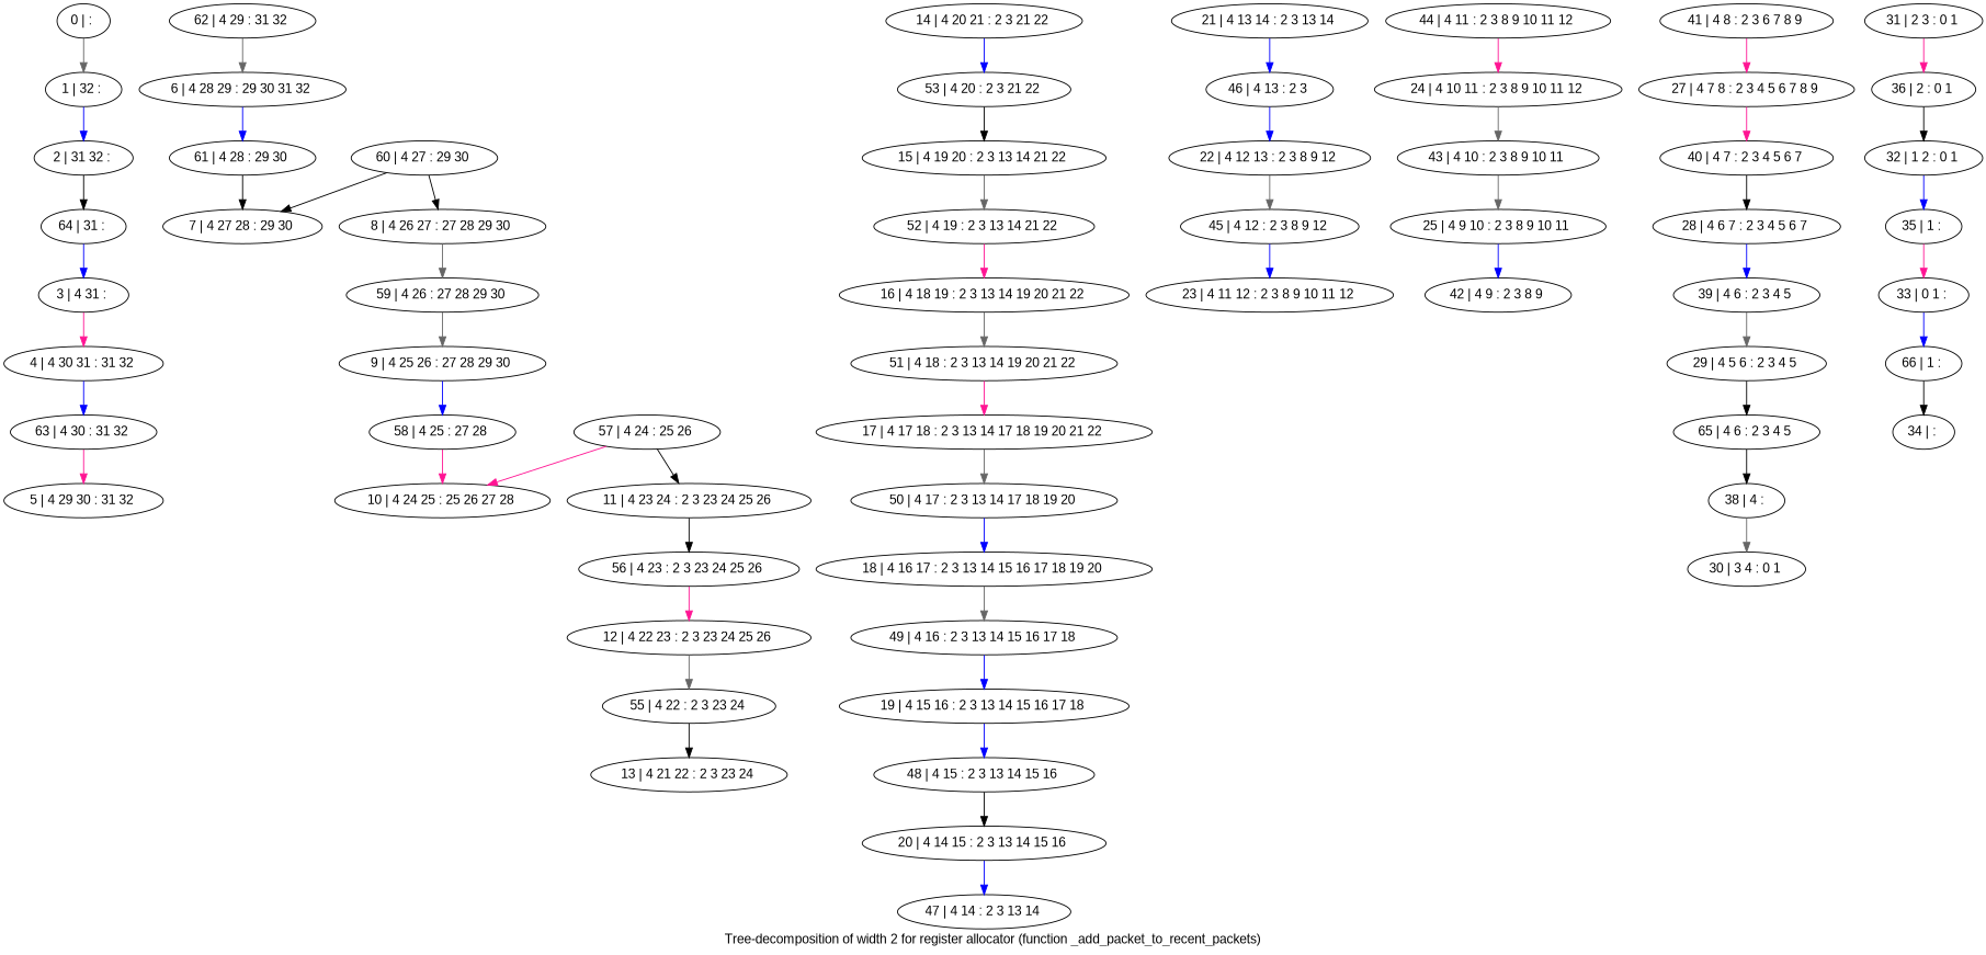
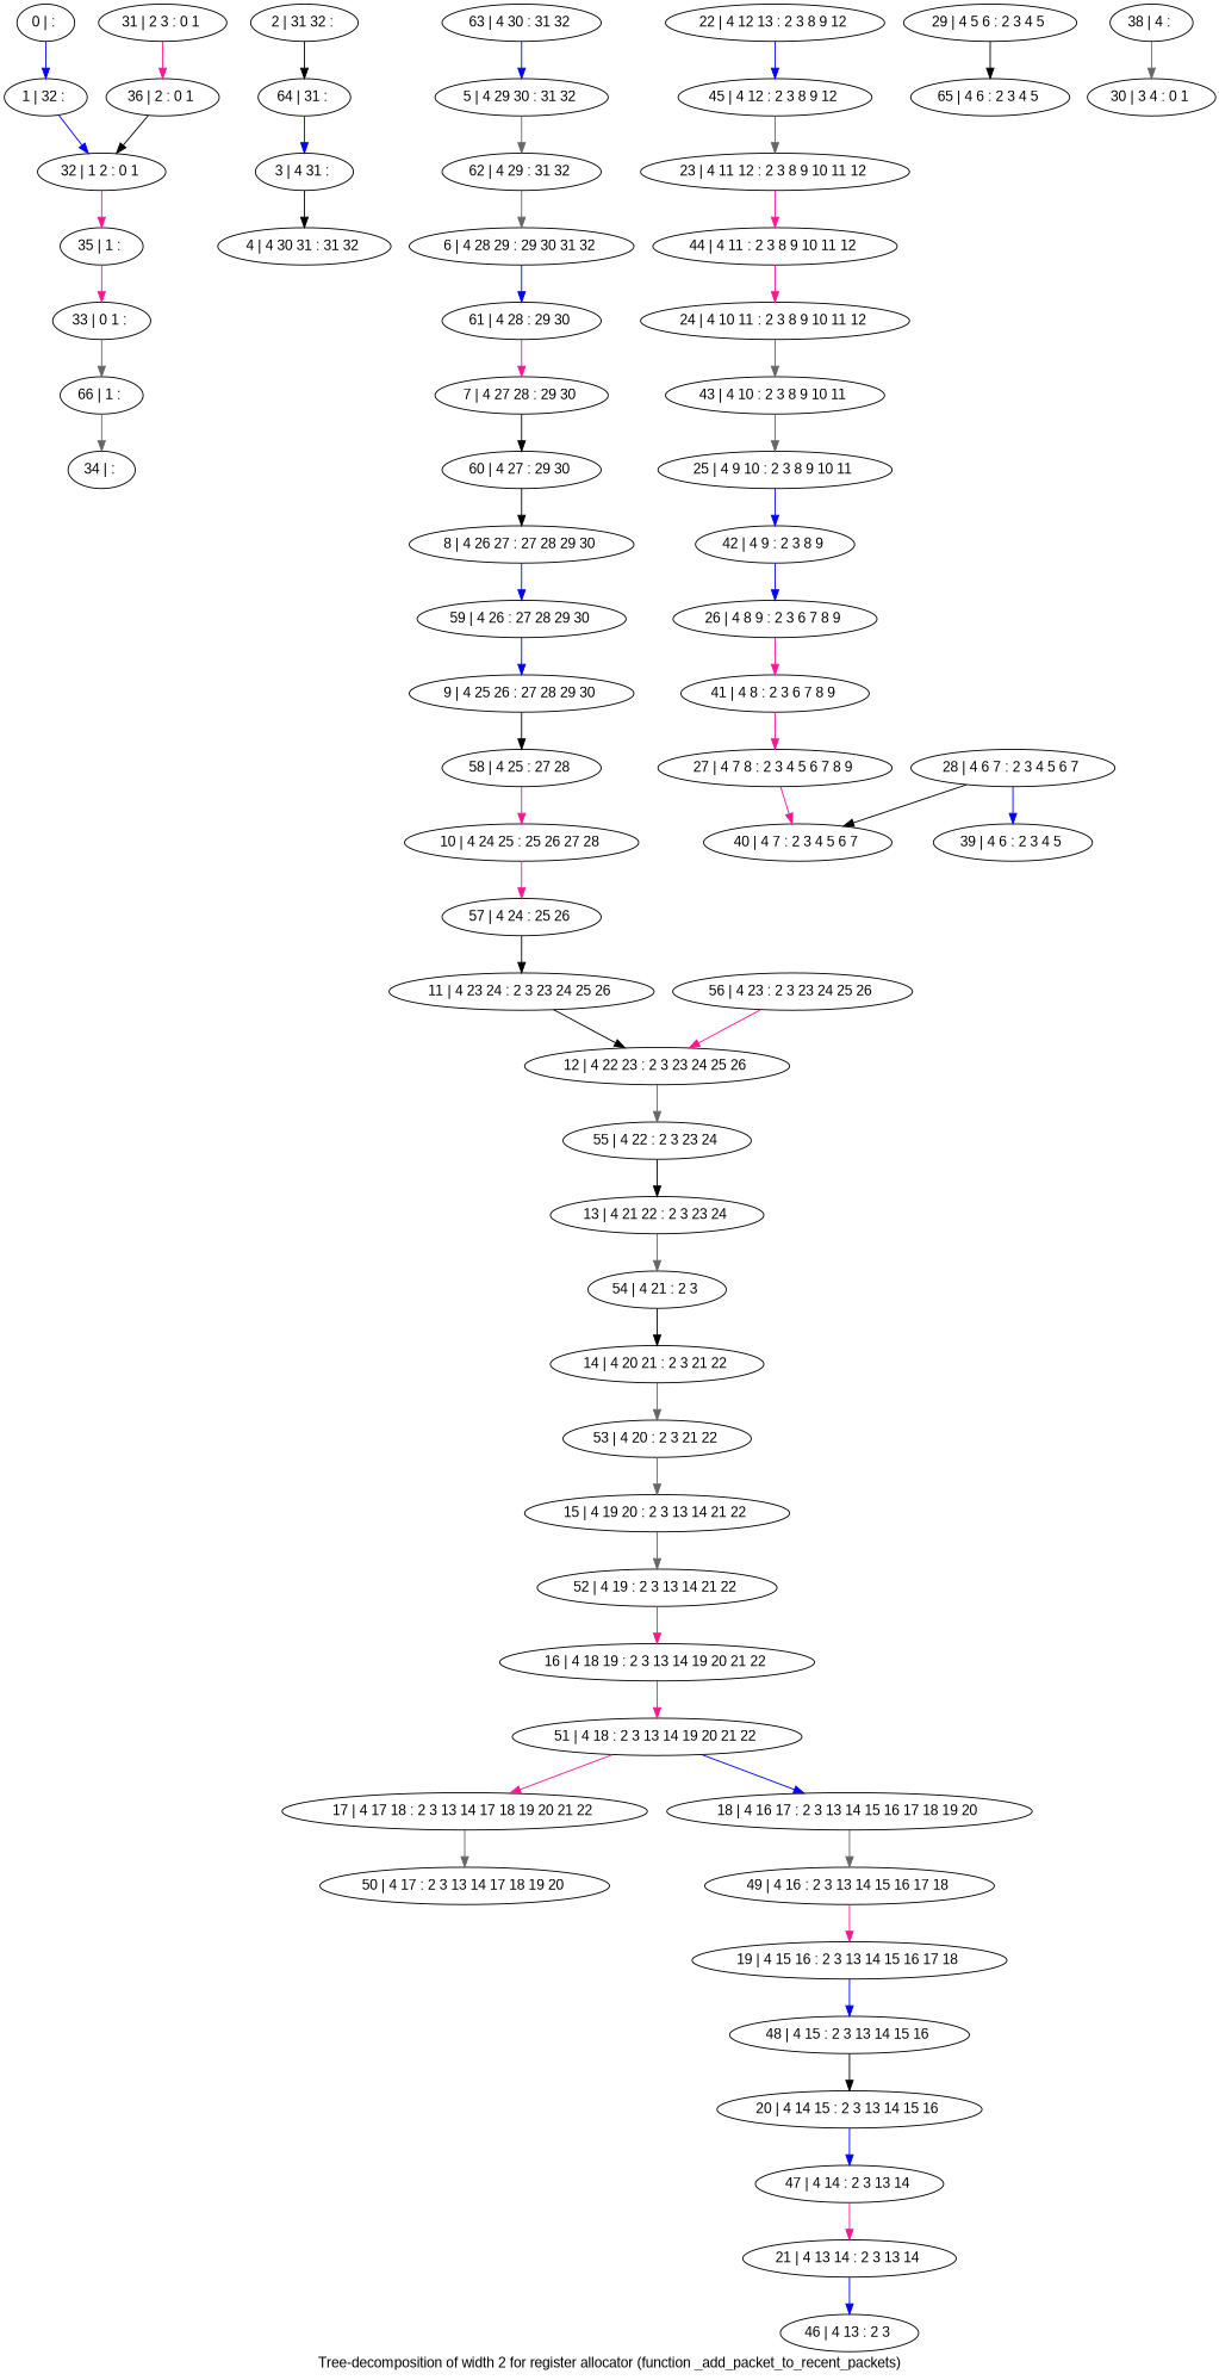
  digraph {
    fontname="Liberation Sans"
    label="Tree-decomposition of width 2 for register allocator (function _add_packet_to_recent_packets)"
    node [fontname="Liberation Sans"]
    edge [color=gray40 fontname="Liberation Sans"]
    n1 [label="0 | : "]
    n2 [label="1 | 32 : "]
    n3 [label="2 | 31 32 : "]
    n4 [label="64 | 31 : "]
    n5 [label="3 | 4 31 : "]
    n6 [label="4 | 4 30 31 : 31 32 "]
    n7 [label="63 | 4 30 : 31 32 "]
    n8 [label="5 | 4 29 30 : 31 32 "]
    n9 [label="62 | 4 29 : 31 32 "]
    n10 [label="6 | 4 28 29 : 29 30 31 32 "]
    n11 [label="61 | 4 28 : 29 30 "]
    n12 [label="7 | 4 27 28 : 29 30 "]
    n13 [label="60 | 4 27 : 29 30 "]
    n14 [label="8 | 4 26 27 : 27 28 29 30 "]
    n15 [label="59 | 4 26 : 27 28 29 30 "]
    n16 [label="9 | 4 25 26 : 27 28 29 30 "]
    n17 [label="58 | 4 25 : 27 28 "]
    n18 [label="10 | 4 24 25 : 25 26 27 28 "]
    n19 [label="57 | 4 24 : 25 26 "]
    n20 [label="11 | 4 23 24 : 2 3 23 24 25 26 "]
    n21 [label="56 | 4 23 : 2 3 23 24 25 26 "]
    n22 [label="12 | 4 22 23 : 2 3 23 24 25 26 "]
    n23 [label="55 | 4 22 : 2 3 23 24 "]
    n24 [label="13 | 4 21 22 : 2 3 23 24 "]
+   n25 [label="54 | 4 21 : 2 3 "]
    n26 [label="14 | 4 20 21 : 2 3 21 22 "]
    n27 [label="53 | 4 20 : 2 3 21 22 "]
    n28 [label="15 | 4 19 20 : 2 3 13 14 21 22 "]
    n29 [label="52 | 4 19 : 2 3 13 14 21 22 "]
    n30 [label="16 | 4 18 19 : 2 3 13 14 19 20 21 22 "]
    n31 [label="51 | 4 18 : 2 3 13 14 19 20 21 22 "]
    n32 [label="17 | 4 17 18 : 2 3 13 14 17 18 19 20 21 22 "]
    n33 [label="50 | 4 17 : 2 3 13 14 17 18 19 20 "]
    n34 [label="18 | 4 16 17 : 2 3 13 14 15 16 17 18 19 20 "]
    n35 [label="49 | 4 16 : 2 3 13 14 15 16 17 18 "]
    n36 [label="19 | 4 15 16 : 2 3 13 14 15 16 17 18 "]
    n37 [label="48 | 4 15 : 2 3 13 14 15 16 "]
    n38 [label="20 | 4 14 15 : 2 3 13 14 15 16 "]
    n39 [label="47 | 4 14 : 2 3 13 14 "]
    n40 [label="21 | 4 13 14 : 2 3 13 14 "]
    n41 [label="46 | 4 13 : 2 3 "]
    n42 [label="22 | 4 12 13 : 2 3 8 9 12 "]
    n43 [label="45 | 4 12 : 2 3 8 9 12 "]
    n44 [label="23 | 4 11 12 : 2 3 8 9 10 11 12 "]
    n45 [label="44 | 4 11 : 2 3 8 9 10 11 12 "]
    n46 [label="24 | 4 10 11 : 2 3 8 9 10 11 12 "]
    n47 [label="43 | 4 10 : 2 3 8 9 10 11 "]
    n48 [label="25 | 4 9 10 : 2 3 8 9 10 11 "]
    n49 [label="42 | 4 9 : 2 3 8 9 "]
+   n50 [label="26 | 4 8 9 : 2 3 6 7 8 9 "]
    n51 [label="41 | 4 8 : 2 3 6 7 8 9 "]
    n52 [label="27 | 4 7 8 : 2 3 4 5 6 7 8 9 "]
    n53 [label="40 | 4 7 : 2 3 4 5 6 7 "]
    n54 [label="28 | 4 6 7 : 2 3 4 5 6 7 "]
    n55 [label="39 | 4 6 : 2 3 4 5 "]
    n56 [label="29 | 4 5 6 : 2 3 4 5 "]
    n57 [label="65 | 4 6 : 2 3 4 5 "]
    n58 [label="38 | 4 : "]
    n59 [label="30 | 3 4 : 0 1 "]
    n60 [label="31 | 2 3 : 0 1 "]
    n61 [label="36 | 2 : 0 1 "]
    n62 [label="32 | 1 2 : 0 1 "]
    n63 [label="35 | 1 : "]
    n64 [label="33 | 0 1 : "]
    n65 [label="66 | 1 : "]
    n66 [label="34 | : "]
-   n1 -> n2
-   n2 -> n3 [color=blue]
+   n1 -> n2 [color=blue]
+   n2 -> n62 [color=blue]
    n3 -> n4 [color=black]
    n4 -> n5 [color=blue]
-   n5 -> n6 [color=deeppink]
-   n6 -> n7 [color=blue]
-   n7 -> n8 [color=deeppink]
+   n5 -> n6 [color=black]
+   n7 -> n8 [color=blue]
+   n8 -> n9
    n9 -> n10
    n10 -> n11 [color=blue]
-   n11 -> n12 [color=black]
-   n13 -> n12 [color=black]
+   n11 -> n12 [color=deeppink]
+   n12 -> n13 [color=black]
    n13 -> n14 [color=black]
-   n14 -> n15
-   n15 -> n16
-   n16 -> n17 [color=blue]
+   n14 -> n15 [color=blue]
+   n15 -> n16 [color=blue]
+   n16 -> n17 [color=black]
    n17 -> n18 [color=deeppink]
-   n19 -> n18 [color=deeppink]
+   n18 -> n19 [color=deeppink]
    n19 -> n20 [color=black]
-   n20 -> n21 [color=black]
+   n20 -> n22 [color=black]
    n21 -> n22 [color=deeppink]
    n22 -> n23
    n23 -> n24 [color=black]
-   n26 -> n27 [color=blue]
-   n27 -> n28 [color=black]
+   n24 -> n25
+   n25 -> n26 [color=black]
+   n26 -> n27
+   n27 -> n28
    n28 -> n29
    n29 -> n30 [color=deeppink]
-   n30 -> n31
+   n30 -> n31 [color=deeppink]
    n31 -> n32 [color=deeppink]
    n32 -> n33
-   n33 -> n34 [color=blue]
+   n31 -> n34 [color=blue]
    n34 -> n35
-   n35 -> n36 [color=blue]
+   n35 -> n36 [color=deeppink]
    n36 -> n37 [color=blue]
    n37 -> n38 [color=black]
    n38 -> n39 [color=blue]
+   n39 -> n40 [color=deeppink]
    n40 -> n41 [color=blue]
-   n41 -> n42 [color=blue]
-   n42 -> n43
-   n43 -> n44 [color=blue]
+   n42 -> n43 [color=blue]
+   n43 -> n44
+   n44 -> n45 [color=deeppink]
    n45 -> n46 [color=deeppink]
    n46 -> n47
    n47 -> n48
    n48 -> n49 [color=blue]
+   n49 -> n50 [color=blue]
+   n50 -> n51 [color=deeppink]
    n51 -> n52 [color=deeppink]
    n52 -> n53 [color=deeppink]
-   n53 -> n54 [color=black]
+   n54 -> n53 [color=black]
    n54 -> n55 [color=blue]
-   n55 -> n56
    n56 -> n57 [color=black]
-   n57 -> n58 [color=black]
    n58 -> n59
    n60 -> n61 [color=deeppink]
    n61 -> n62 [color=black]
-   n62 -> n63 [color=blue]
+   n62 -> n63 [color=deeppink]
    n63 -> n64 [color=deeppink]
-   n64 -> n65 [color=blue]
-   n65 -> n66 [color=black]
+   n64 -> n65
+   n65 -> n66
  }
